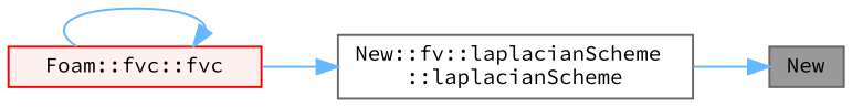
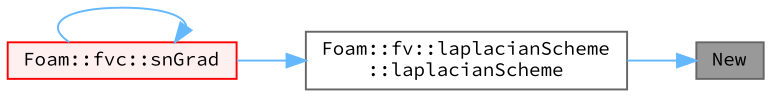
  digraph {
    fontname="Source Code Pro"
    rankdir=RL
    node [fontname="Source Code Pro" fontsize=10 shape=box style=filled]
    edge [color=steelblue1 dir=back fontname="Source Code Pro" fontsize=10 labelfontname=Helvetica labelfontsize=10 style=solid]
    n1 [color=gray40 fillcolor=grey60 fontcolor=black height=0.2 label=New width=0.4]
-   n2 [color=grey40 fillcolor=white height=0.2 label="New::fv::laplacianScheme\l::laplacianScheme" width=0.4]
-   n3 [color=red fillcolor="#FFF0F0" height=0.2 label="Foam::fvc::fvc" width=0.4]
+   n2 [color=grey40 fillcolor=white height=0.2 label="Foam::fv::laplacianScheme\l::laplacianScheme" width=0.4]
+   n3 [color=red fillcolor="#FFF0F0" height=0.2 label="Foam::fvc::snGrad" width=0.4]
    n1 -> n2
    n2 -> n3
    n3 -> n3
  }
